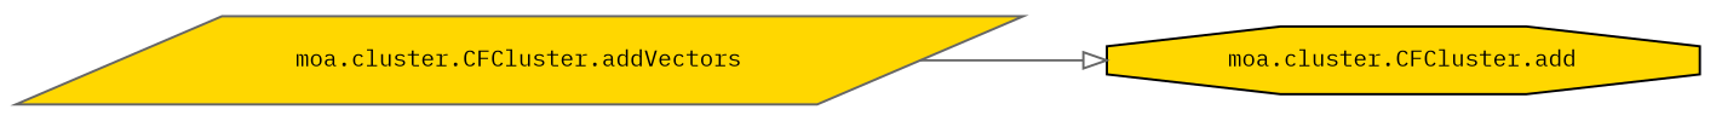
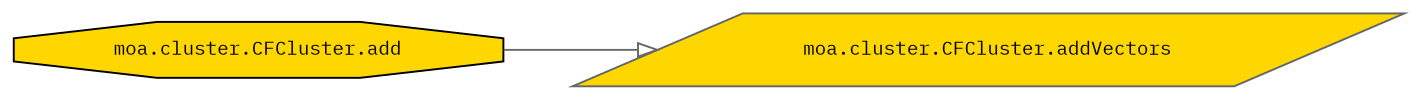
  digraph {
    rankdir=LR
    fontname="IBM Plex Mono"
    node [fillcolor=gold fontname="IBM Plex Mono" fontsize=10 style=filled]
    n1 [color=black fontcolor=black height=0.2 label="moa.cluster.CFCluster.add" shape=octagon width=0.4]
    n2 [color=gray40 height=0.2 label="moa.cluster.CFCluster.addVectors" shape=parallelogram width=0.4]
-   n2 -> n1 [color=gray40 fontname="IBM Plex Mono" fontsize=10 labelfontname=Helvetica labelfontsize=10 style=solid arrowhead=onormal]
+   n1 -> n2 [color=gray40 fontname="IBM Plex Mono" fontsize=10 labelfontname=Helvetica labelfontsize=10 style=solid arrowhead=onormal]
  }
